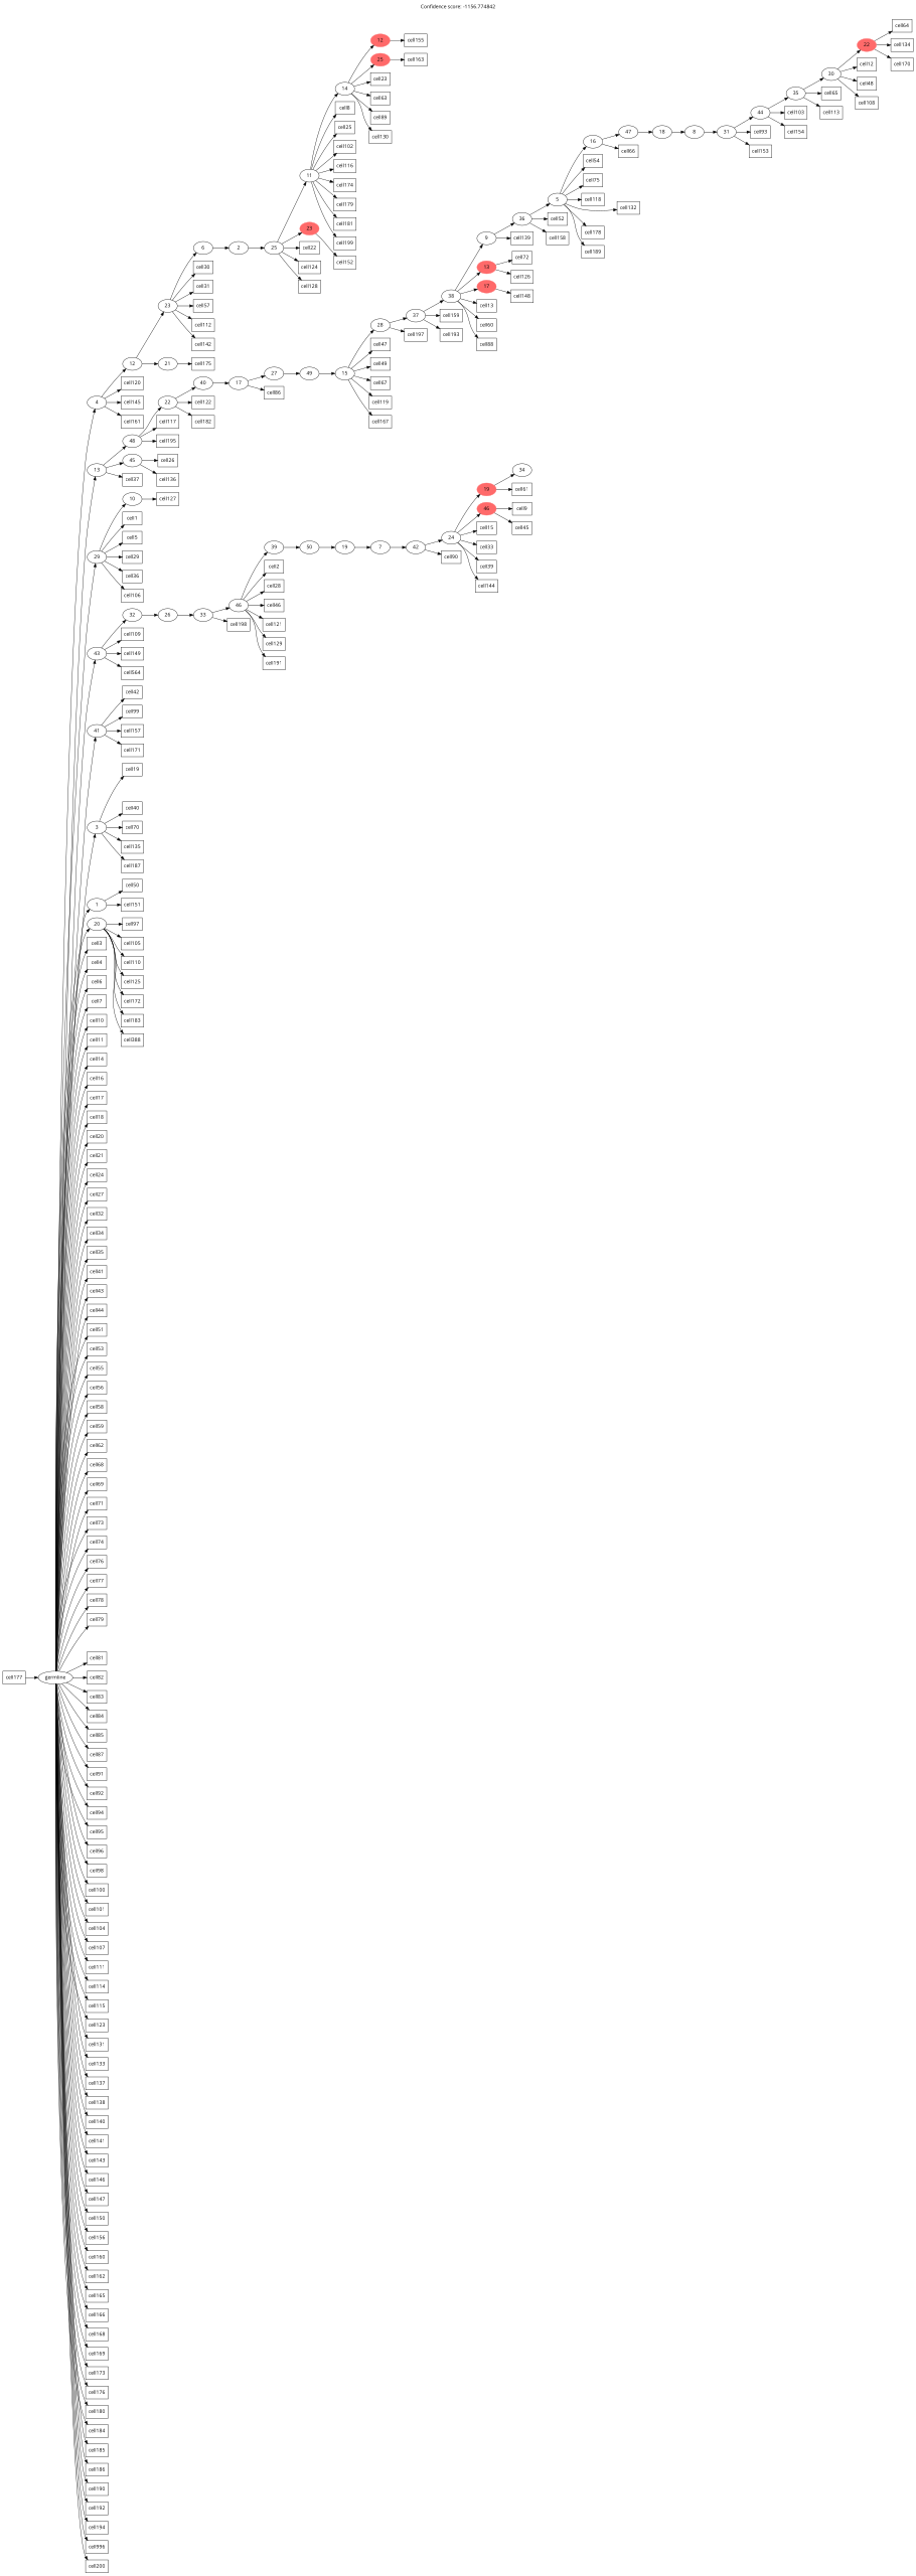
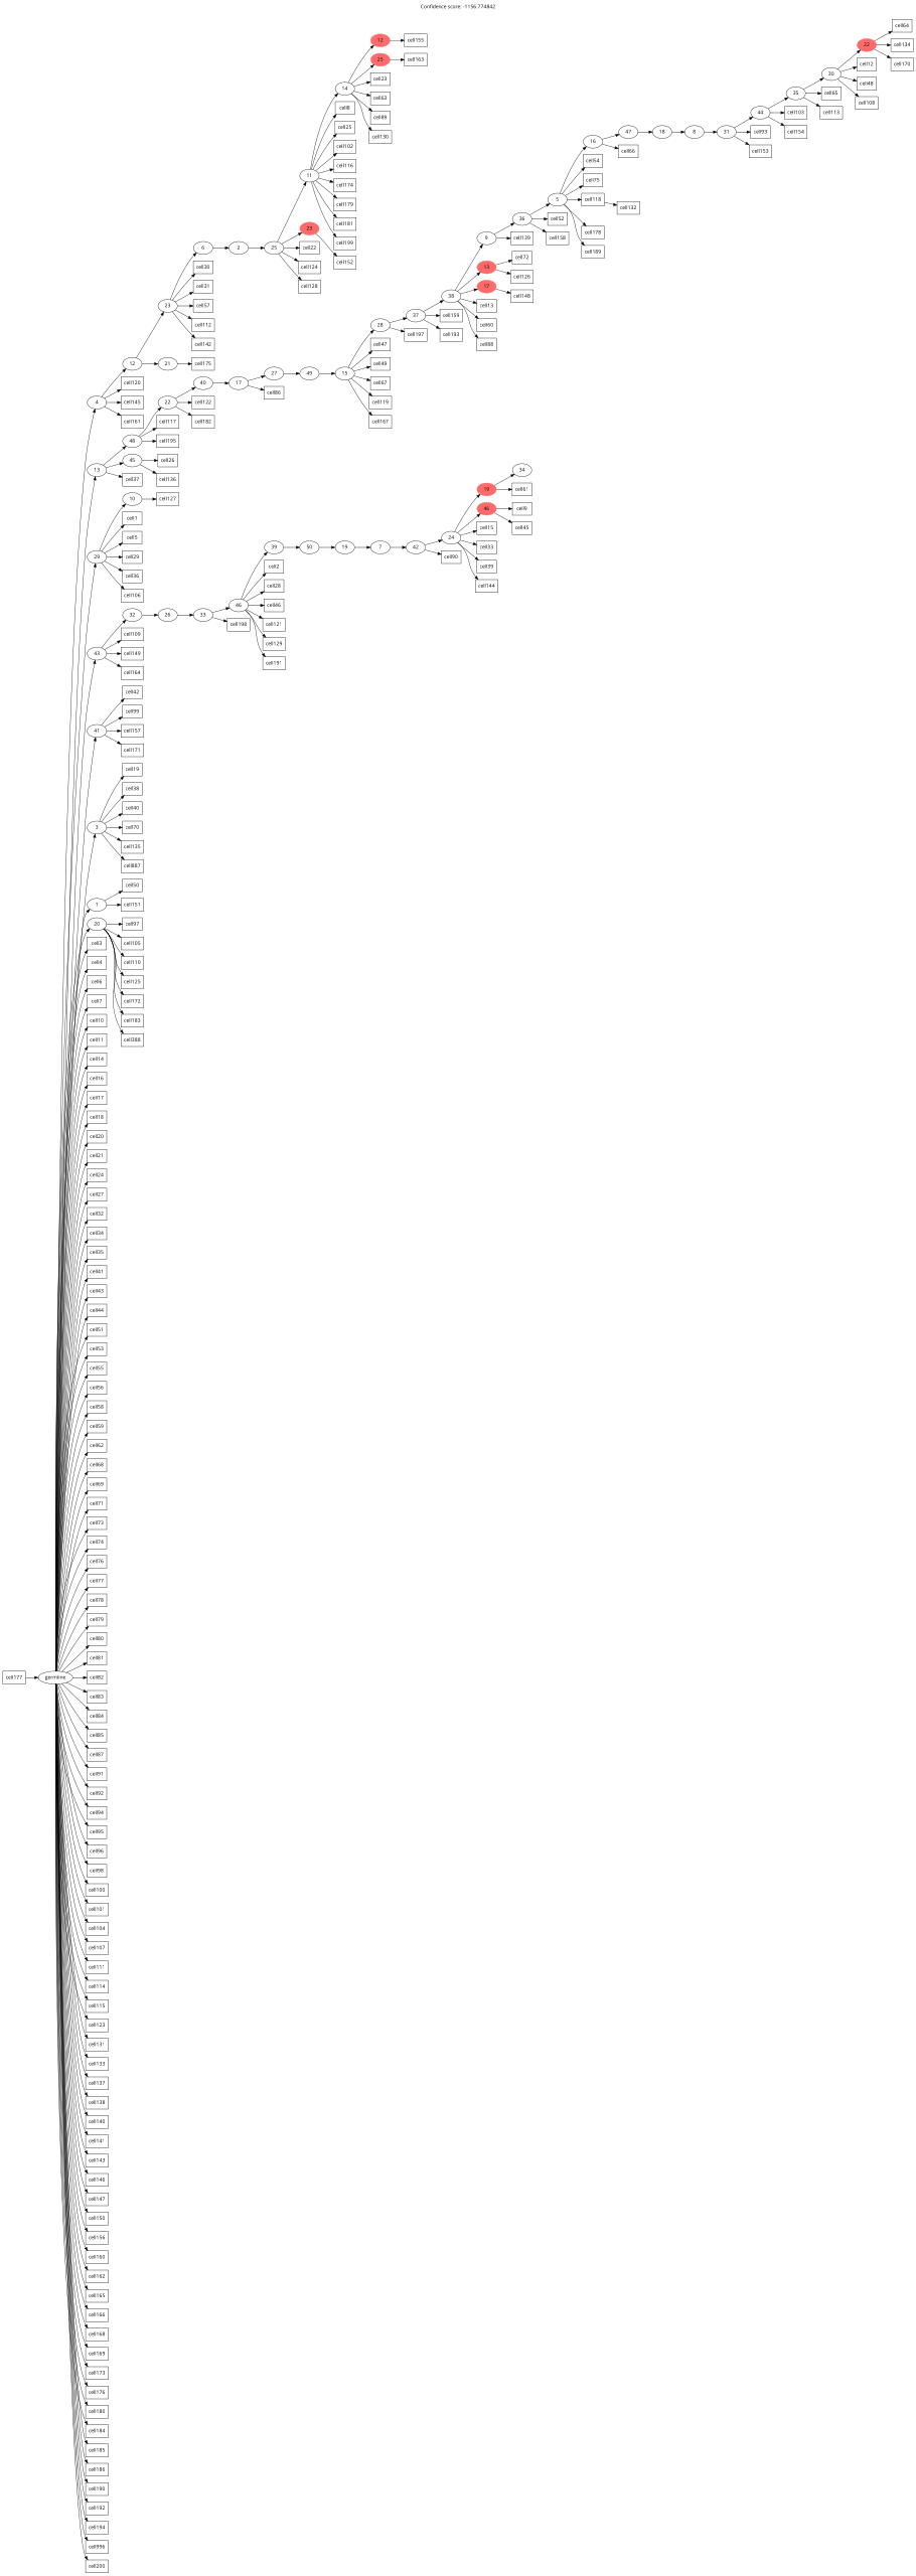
  digraph {
    fontname="Open Sans"
    label="Confidence score: -1156.774842"
    labelloc=t
    rankdir=LR
    node [fontname="Open Sans" shape=box]
    edge [fontname="Open Sans"]
    n1 [label=14 shape=""]
    n2 [color=indianred1 label=12 style=filled shape=""]
    n3 [color=indianred1 label=25 style=filled shape=""]
    cell23
    cell63
    cell89
    cell130
    cell155
    cell163
    n10 [label=11 shape=""]
    cell8
    cell25
    cell102
    cell116
    cell174
    cell179
    cell181
    cell199
    n19 [label=25 shape=""]
    n20 [color=indianred1 label=23 style=filled shape=""]
    cell22
    cell124
    cell128
    cell152
    n25 [label=2 shape=""]
    n26 [label=6 shape=""]
    n27 [label=23 shape=""]
    cell30
    cell31
    cell57
    cell112
    cell142
    n33 [label=12 shape=""]
    n34 [label=21 shape=""]
    cell175
    n36 [label=4 shape=""]
    cell120
    cell145
    cell161
    n40 [label=30 shape=""]
    n41 [color=indianred1 label=22 style=filled shape=""]
    cell12
    cell48
    cell108
    cell64
    cell134
    cell170
    n48 [label=35 shape=""]
    cell65
    cell113
    n51 [label=44 shape=""]
    cell103
    cell154
    n54 [label=31 shape=""]
    cell93
    cell153
    n57 [label=8 shape=""]
    n58 [label=18 shape=""]
    n59 [label=47 shape=""]
    n60 [label=16 shape=""]
    cell66
    n62 [label=5 shape=""]
    cell54
    cell75
    cell118
    cell132
    cell178
    cell189
    n69 [label=36 shape=""]
    cell52
    cell158
    n72 [label=9 shape=""]
    cell139
    n74 [label=38 shape=""]
    n75 [color=indianred1 label=13 style=filled shape=""]
    n76 [color=indianred1 label=17 style=filled shape=""]
    cell13
    cell60
    cell88
    cell72
    cell126
    cell148
    n83 [label=37 shape=""]
    cell159
    cell193
    n86 [label=28 shape=""]
    cell197
    n88 [label=15 shape=""]
    cell47
    cell49
    cell67
    cell119
    cell167
    n94 [label=49 shape=""]
    n95 [label=27 shape=""]
    n96 [label=17 shape=""]
    cell86
    n98 [label=40 shape=""]
    n99 [label=22 shape=""]
    cell122
    cell182
    n102 [label=48 shape=""]
    cell117
    cell195
    n105 [label=13 shape=""]
    n106 [label=45 shape=""]
    cell37
    cell26
    cell136
    n110 [label=29 shape=""]
    n111 [label=10 shape=""]
    cell1
    cell5
    cell29
    cell36
    cell106
    cell127
    n118 [color=indianred1 label=19 style=filled shape=""]
    n119 [label=34 shape=""]
    cell61
    n121 [label=24 shape=""]
    n122 [color=indianred1 label=46 style=filled shape=""]
    cell15
    cell33
    cell39
    cell144
    cell9
    cell45
    n129 [label=42 shape=""]
    cell90
    n131 [label=7 shape=""]
    n132 [label=19 shape=""]
    n133 [label=50 shape=""]
    n134 [label=39 shape=""]
    n135 [label=46 shape=""]
    cell2
    cell28
    cell46
    cell121
    cell129
    cell191
    n142 [label=33 shape=""]
    cell198
    n144 [label=26 shape=""]
    n145 [label=32 shape=""]
    n146 [label=43 shape=""]
    cell109
    cell149
-   cell164 [label=cell564]
+   cell164
    n150 [label=germline shape=""]
    n151 [label=41 shape=""]
    n152 [label=3 shape=""]
    n153 [label=1 shape=""]
    n154 [label=20 shape=""]
    cell3
    cell4
    cell6
    cell7
    cell10
    cell11
    cell14
    cell16
    cell17
    cell18
    cell20
    cell21
    cell24
    cell27
    cell32
    cell34
    cell35
    cell41
    cell43
    cell44
    cell51
    cell53
    cell55
    cell56
    cell58
    cell59
    cell62
    cell68
    cell69
    cell71
    cell73
    cell74
    cell76
    cell77
    cell78
    cell79
+   cell80
    cell81
    cell82
    cell83
    cell84
    cell85
    cell87
    cell91
    cell92
    cell94
    cell95
    cell96
    cell98
    cell100
    cell101
    cell104
    cell107
    cell111
    cell114
    cell115
    cell123
    cell131
    cell133
    cell137
    cell138
    cell140
    cell141
    cell143
    cell146
    cell147
    cell150
    cell156
    cell160
    cell162
    cell165
    cell166
    cell168
    cell169
    cell173
    cell176
    cell180
    cell184
    cell185
    cell186
    cell190
    cell192
    cell194
    n238 [label=cell996]
    cell200
    cell42
    cell99
    cell157
    cell171
    cell19
+   cell38
    cell40
    cell70
    cell135
-   cell187
+   cell187 [label=cell887]
    cell50
    cell151
    cell97
    cell105
    cell110
    cell125
    cell172
    cell183
    n258 [label=cell388]
    cell177
    n1 -> n2
    n1 -> n3
    n1 -> cell23
    n1 -> cell63
    n1 -> cell89
    n1 -> cell130
    n2 -> cell155
    n3 -> cell163
    n10 -> n1
    n10 -> cell8
    n10 -> cell25
    n10 -> cell102
    n10 -> cell116
    n10 -> cell174
    n10 -> cell179
    n10 -> cell181
    n10 -> cell199
    n19 -> n10
    n19 -> n20
    n19 -> cell22
    n19 -> cell124
    n19 -> cell128
    n20 -> cell152
    n25 -> n19
    n26 -> n25
    n27 -> n26
    n27 -> cell30
    n27 -> cell31
    n27 -> cell57
    n27 -> cell112
    n27 -> cell142
    n33 -> n27
    n33 -> n34
    n34 -> cell175
    n36 -> n33
    n36 -> cell120
    n36 -> cell145
    n36 -> cell161
    n40 -> n41
    n40 -> cell12
    n40 -> cell48
    n40 -> cell108
    n41 -> cell64
    n41 -> cell134
    n41 -> cell170
    n48 -> n40
    n48 -> cell65
    n48 -> cell113
    n51 -> n48
    n51 -> cell103
    n51 -> cell154
    n54 -> n51
    n54 -> cell93
    n54 -> cell153
    n57 -> n54
    n58 -> n57
    n59 -> n58
    n60 -> n59
    n60 -> cell66
    n62 -> n60
    n62 -> cell54
    n62 -> cell75
    n62 -> cell118
-   n62 -> cell132
+   cell118 -> cell132
    n62 -> cell178
    n62 -> cell189
    n69 -> n62
    n69 -> cell52
    n69 -> cell158
    n72 -> n69
    n72 -> cell139
    n74 -> n72
    n74 -> n75
    n74 -> n76
    n74 -> cell13
    n74 -> cell60
    n74 -> cell88
    n75 -> cell72
    n75 -> cell126
    n76 -> cell148
    n83 -> n74
    n83 -> cell159
    n83 -> cell193
    n86 -> n83
    n86 -> cell197
    n88 -> n86
    n88 -> cell47
    n88 -> cell49
    n88 -> cell67
    n88 -> cell119
    n88 -> cell167
    n94 -> n88
    n95 -> n94
    n96 -> n95
    n96 -> cell86
    n98 -> n96
    n99 -> n98
    n99 -> cell122
    n99 -> cell182
    n102 -> n99
    n102 -> cell117
    n102 -> cell195
    n105 -> n102
    n105 -> n106
    n105 -> cell37
    n106 -> cell26
    n106 -> cell136
    n110 -> n111
    n110 -> cell1
    n110 -> cell5
    n110 -> cell29
    n110 -> cell36
    n110 -> cell106
    n111 -> cell127
    n118 -> n119
    n118 -> cell61
    n121 -> n118
    n121 -> n122
    n121 -> cell15
    n121 -> cell33
    n121 -> cell39
    n121 -> cell144
    n122 -> cell9
    n122 -> cell45
    n129 -> n121
    n129 -> cell90
    n131 -> n129
    n132 -> n131
    n133 -> n132
    n134 -> n133
    n135 -> n134
    n135 -> cell2
    n135 -> cell28
    n135 -> cell46
    n135 -> cell121
    n135 -> cell129
    n135 -> cell191
    n142 -> n135
    n142 -> cell198
    n144 -> n142
    n145 -> n144
    n146 -> n145
    n146 -> cell109
    n146 -> cell149
    n146 -> cell164
    n150 -> n36
    n150 -> n105
    n150 -> n110
    n150 -> n146
    n150 -> n151
    n150 -> n152
    n150 -> n153
    n150 -> n154
    n150 -> cell3
    n150 -> cell4
    n150 -> cell6
    n150 -> cell7
    n150 -> cell10
    n150 -> cell11
    n150 -> cell14
    n150 -> cell16
    n150 -> cell17
    n150 -> cell18
    n150 -> cell20
    n150 -> cell21
    n150 -> cell24
    n150 -> cell27
    n150 -> cell32
    n150 -> cell34
    n150 -> cell35
    n150 -> cell41
    n150 -> cell43
    n150 -> cell44
    n150 -> cell51
    n150 -> cell53
    n150 -> cell55
    n150 -> cell56
    n150 -> cell58
    n150 -> cell59
    n150 -> cell62
    n150 -> cell68
    n150 -> cell69
    n150 -> cell71
    n150 -> cell73
    n150 -> cell74
    n150 -> cell76
    n150 -> cell77
    n150 -> cell78
    n150 -> cell79
+   n150 -> cell80
    n150 -> cell81
    n150 -> cell82
    n150 -> cell83
    n150 -> cell84
    n150 -> cell85
    n150 -> cell87
    n150 -> cell91
    n150 -> cell92
    n150 -> cell94
    n150 -> cell95
    n150 -> cell96
    n150 -> cell98
    n150 -> cell100
    n150 -> cell101
    n150 -> cell104
    n150 -> cell107
    n150 -> cell111
    n150 -> cell114
    n150 -> cell115
    n150 -> cell123
    n150 -> cell131
    n150 -> cell133
    n150 -> cell137
    n150 -> cell138
    n150 -> cell140
    n150 -> cell141
    n150 -> cell143
    n150 -> cell146
    n150 -> cell147
    n150 -> cell150
    n150 -> cell156
    n150 -> cell160
    n150 -> cell162
    n150 -> cell165
    n150 -> cell166
    n150 -> cell168
    n150 -> cell169
    n150 -> cell173
    n150 -> cell176
    n150 -> cell180
    n150 -> cell184
    n150 -> cell185
    n150 -> cell186
    n150 -> cell190
    n150 -> cell192
    n150 -> cell194
    n150 -> n238
    n150 -> cell200
    n151 -> cell42
    n151 -> cell99
    n151 -> cell157
    n151 -> cell171
    n152 -> cell19
+   n152 -> cell38
    n152 -> cell40
    n152 -> cell70
    n152 -> cell135
    n152 -> cell187
    n153 -> cell50
    n153 -> cell151
    n154 -> cell97
    n154 -> cell105
    n154 -> cell110
    n154 -> cell125
    n154 -> cell172
    n154 -> cell183
    n154 -> n258
    cell177 -> n150
  }
